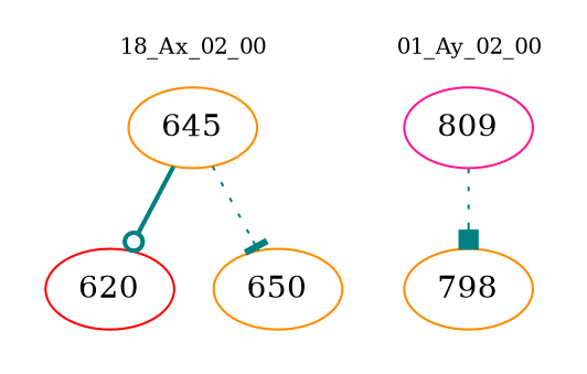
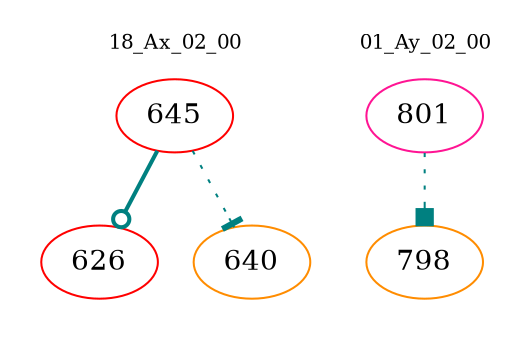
  digraph {
    node [color=red]
    edge [color=teal style=dotted]
-   n1 [color=darkorange label=645]
-   n2 [label=620]
-   n3 [color=darkorange label=650]
-   n4 [color=deeppink label=809]
+   n1 [label=645]
+   n2 [label=626]
+   n3 [color=darkorange label=640]
+   n4 [color=deeppink label=801]
    n5 [color=darkorange label=798]
    subgraph cluster_1 {
      color=white
      fontsize=10
      label="18_Ax_02_00"
      n1
      n2
      n3
    }
    subgraph cluster_2 {
      color=white
      fontsize=10
      label="01_Ay_02_00"
      n4
      n5
    }
    n1 -> n2 [arrowhead=odot style=bold]
    n1 -> n3 [arrowhead=tee]
    n4 -> n5 [arrowhead=box]
  }
